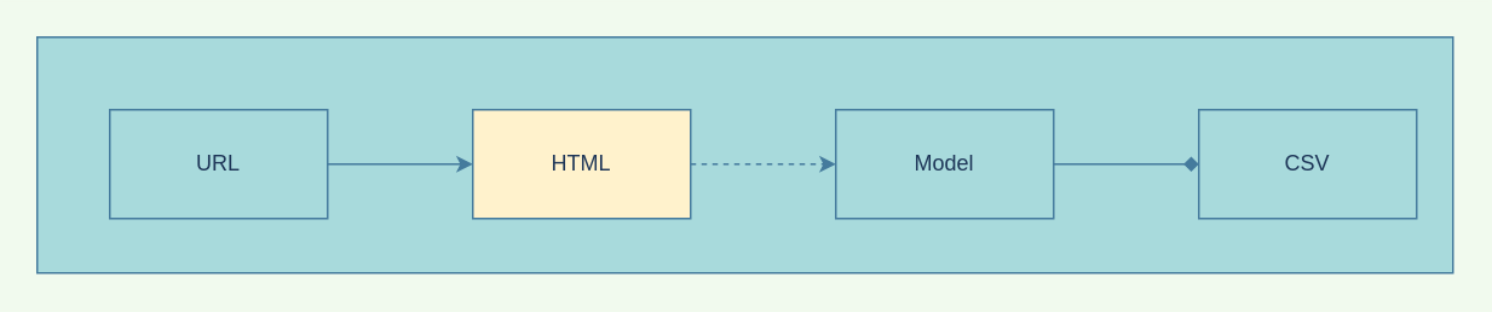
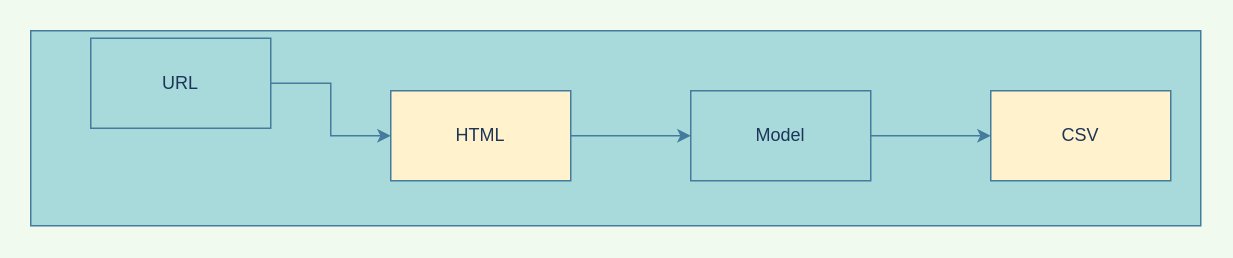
  <mxCell id="0" />
  <mxCell id="1" parent="0" />
  <mxCell id="2" value="" style="rounded=0;whiteSpace=wrap;html=1;fillColor=#A8DADC;strokeColor=#457B9D;fontColor=#1D3557;" parent="1" vertex="1"><mxGeometry x="20" y="20" width="780" height="130" as="geometry" /></mxCell>
  <mxCell id="3" value="" style="edgeStyle=orthogonalEdgeStyle;rounded=0;orthogonalLoop=1;jettySize=auto;html=1;labelBackgroundColor=#F1FAEE;strokeColor=#457B9D;fontColor=#1D3557;" parent="1" source="4" target="6" edge="1"><mxGeometry relative="1" as="geometry" /></mxCell>
- <mxCell id="4" value="URL" style="rounded=0;whiteSpace=wrap;html=1;fillColor=#A8DADC;strokeColor=#457B9D;fontColor=#1D3557;" parent="1" vertex="1"><mxGeometry x="60" y="60" width="120" height="60" as="geometry" /></mxCell>
- <mxCell id="5" value="" style="edgeStyle=orthogonalEdgeStyle;rounded=0;orthogonalLoop=1;jettySize=auto;html=1;labelBackgroundColor=#F1FAEE;strokeColor=#457B9D;fontColor=#1D3557;dashed=1;" parent="1" source="6" target="8" edge="1"><mxGeometry relative="1" as="geometry" /></mxCell>
+ <mxCell id="4" value="URL" style="rounded=0;whiteSpace=wrap;html=1;fillColor=#A8DADC;strokeColor=#457B9D;fontColor=#1D3557;" parent="1" vertex="1"><mxGeometry x="60" y="25" width="120" height="60" as="geometry" /></mxCell>
+ <mxCell id="5" value="" style="edgeStyle=orthogonalEdgeStyle;rounded=0;orthogonalLoop=1;jettySize=auto;html=1;labelBackgroundColor=#F1FAEE;strokeColor=#457B9D;fontColor=#1D3557;" parent="1" source="6" target="8" edge="1"><mxGeometry relative="1" as="geometry" /></mxCell>
  <mxCell id="6" value="HTML" style="rounded=0;whiteSpace=wrap;html=1;fillColor=#fff2cc;strokeColor=#457B9D;fontColor=#1D3557;" parent="1" vertex="1"><mxGeometry x="260" y="60" width="120" height="60" as="geometry" /></mxCell>
- <mxCell id="7" value="" style="edgeStyle=orthogonalEdgeStyle;rounded=0;orthogonalLoop=1;jettySize=auto;html=1;labelBackgroundColor=#F1FAEE;strokeColor=#457B9D;fontColor=#1D3557;endArrow=diamond;" parent="1" source="8" target="9" edge="1"><mxGeometry relative="1" as="geometry" /></mxCell>
+ <mxCell id="7" value="" style="edgeStyle=orthogonalEdgeStyle;rounded=0;orthogonalLoop=1;jettySize=auto;html=1;labelBackgroundColor=#F1FAEE;strokeColor=#457B9D;fontColor=#1D3557;" parent="1" source="8" target="9" edge="1"><mxGeometry relative="1" as="geometry" /></mxCell>
  <mxCell id="8" value="Model" style="rounded=0;whiteSpace=wrap;html=1;fillColor=#A8DADC;strokeColor=#457B9D;fontColor=#1D3557;" parent="1" vertex="1"><mxGeometry x="460" y="60" width="120" height="60" as="geometry" /></mxCell>
- <mxCell id="9" value="CSV" style="rounded=0;whiteSpace=wrap;html=1;fillColor=#A8DADC;strokeColor=#457B9D;fontColor=#1D3557;" parent="1" vertex="1"><mxGeometry x="660" y="60" width="120" height="60" as="geometry" /></mxCell>
+ <mxCell id="9" value="CSV" style="rounded=0;whiteSpace=wrap;html=1;fillColor=#fff2cc;strokeColor=#457B9D;fontColor=#1D3557;" parent="1" vertex="1"><mxGeometry x="660" y="60" width="120" height="60" as="geometry" /></mxCell>
